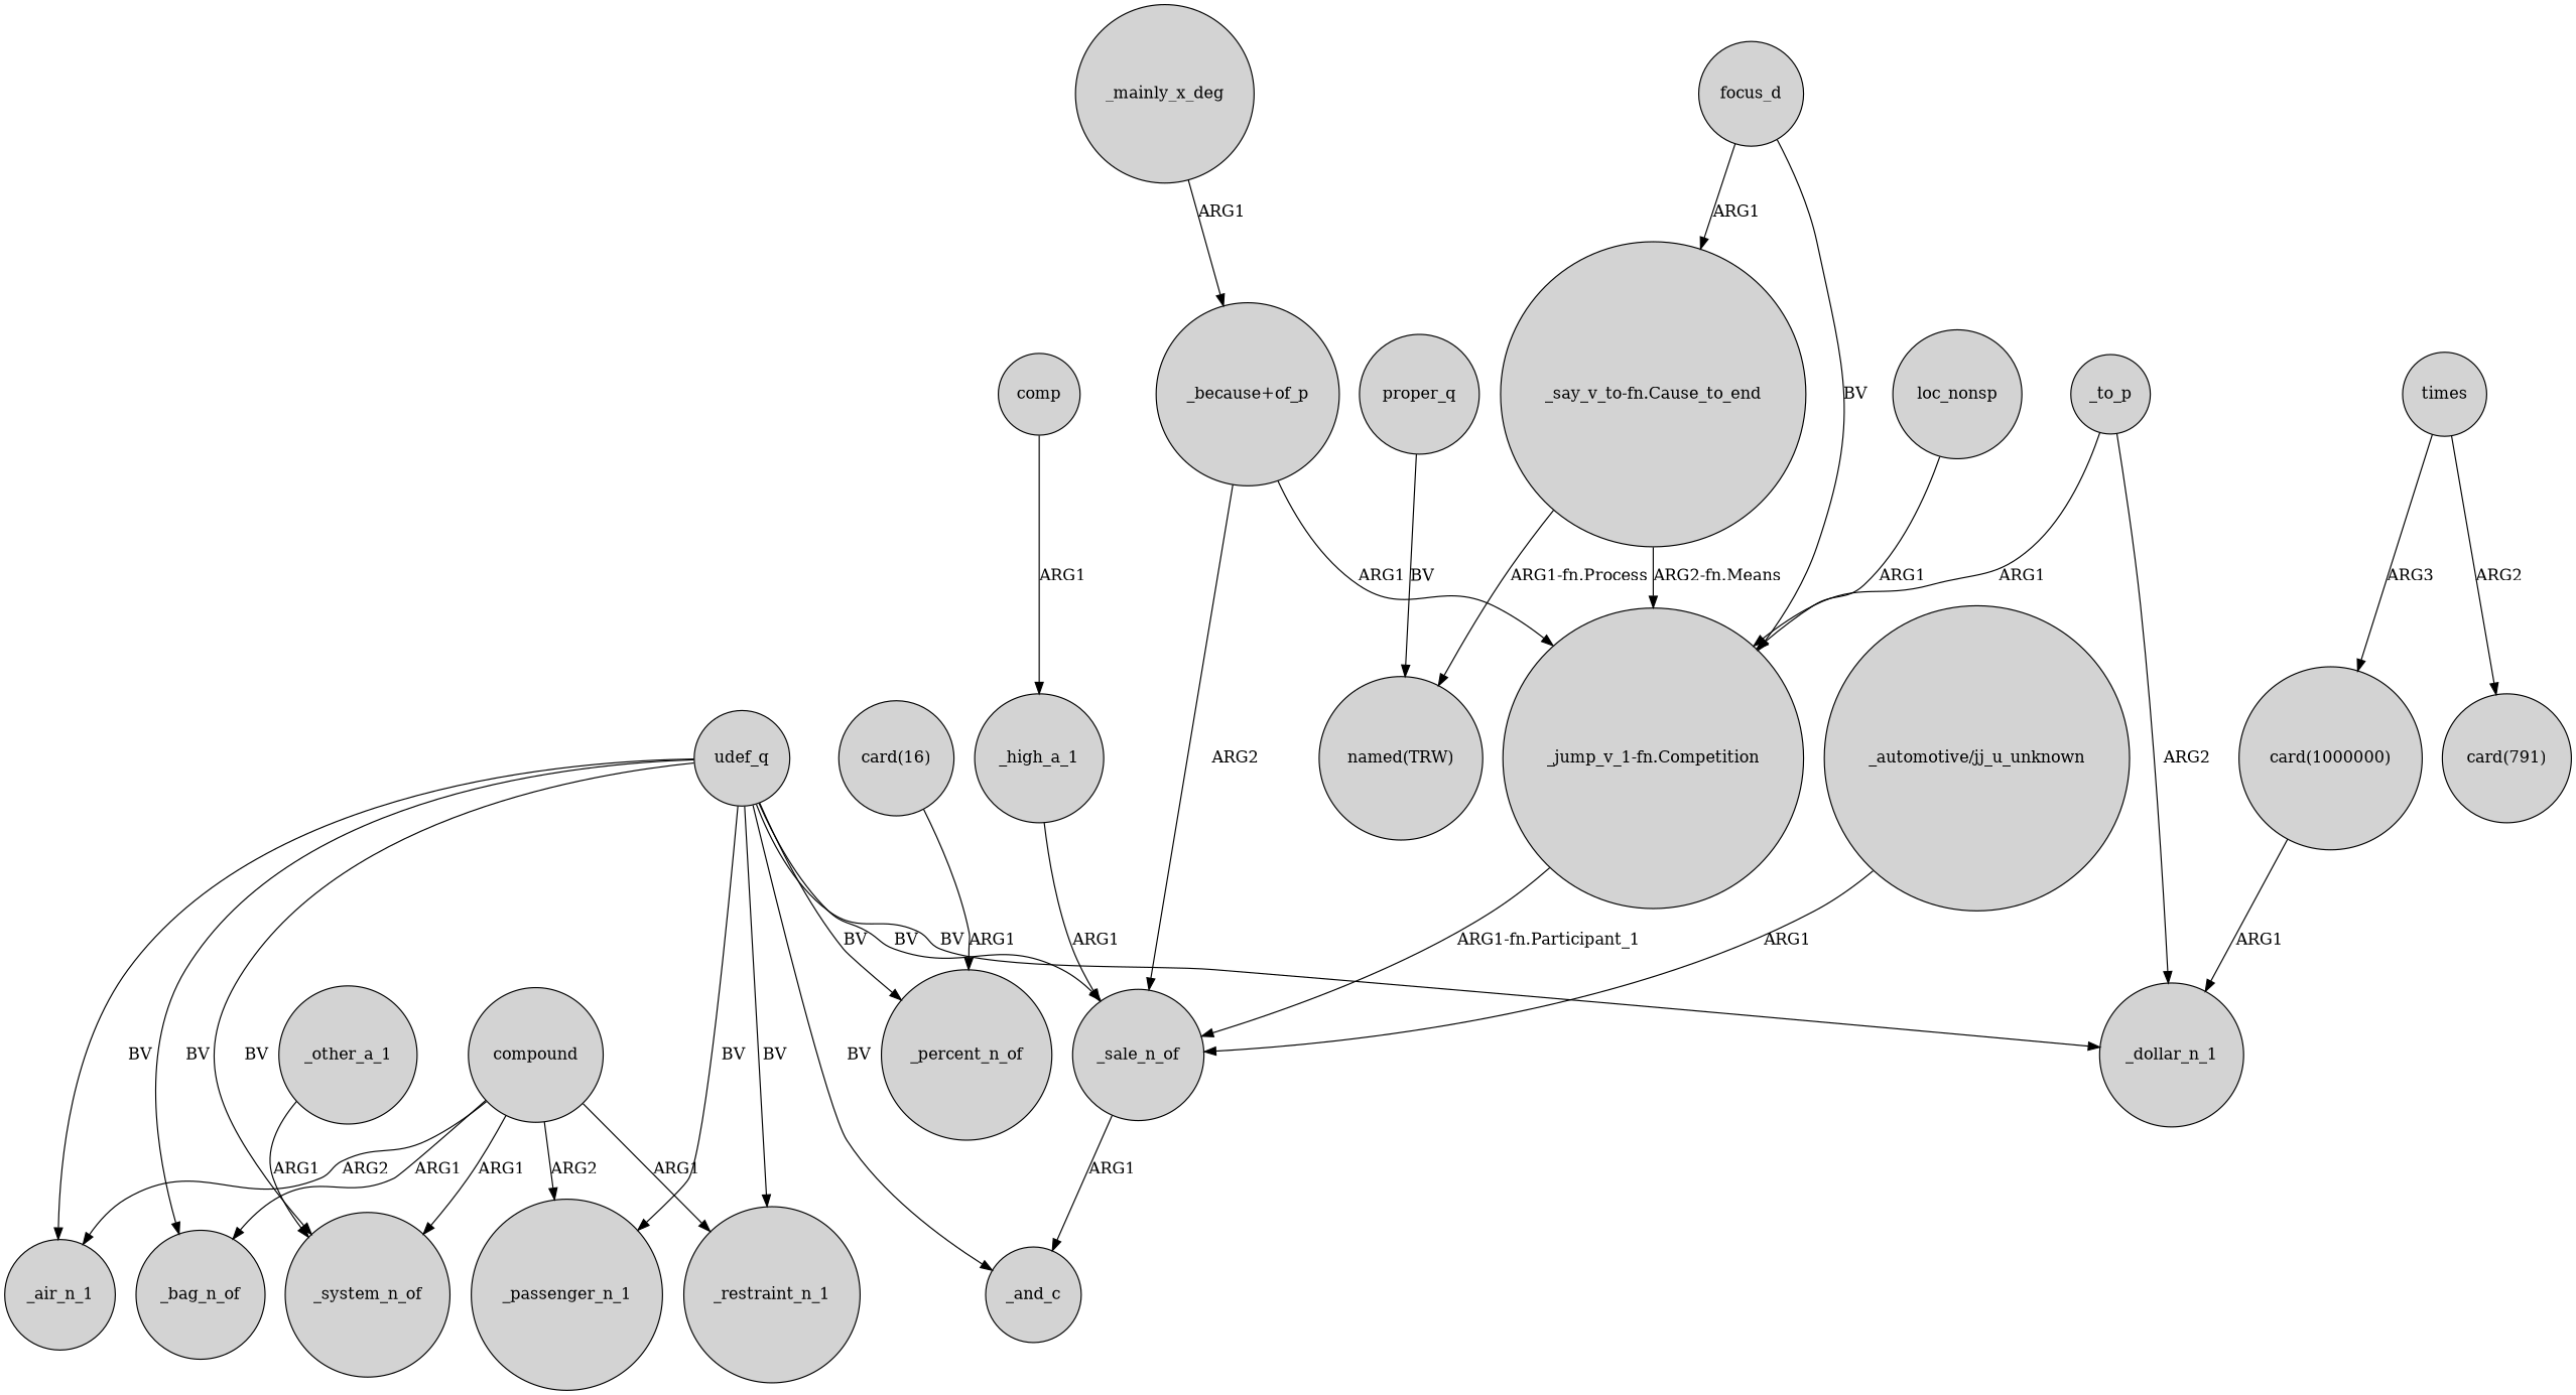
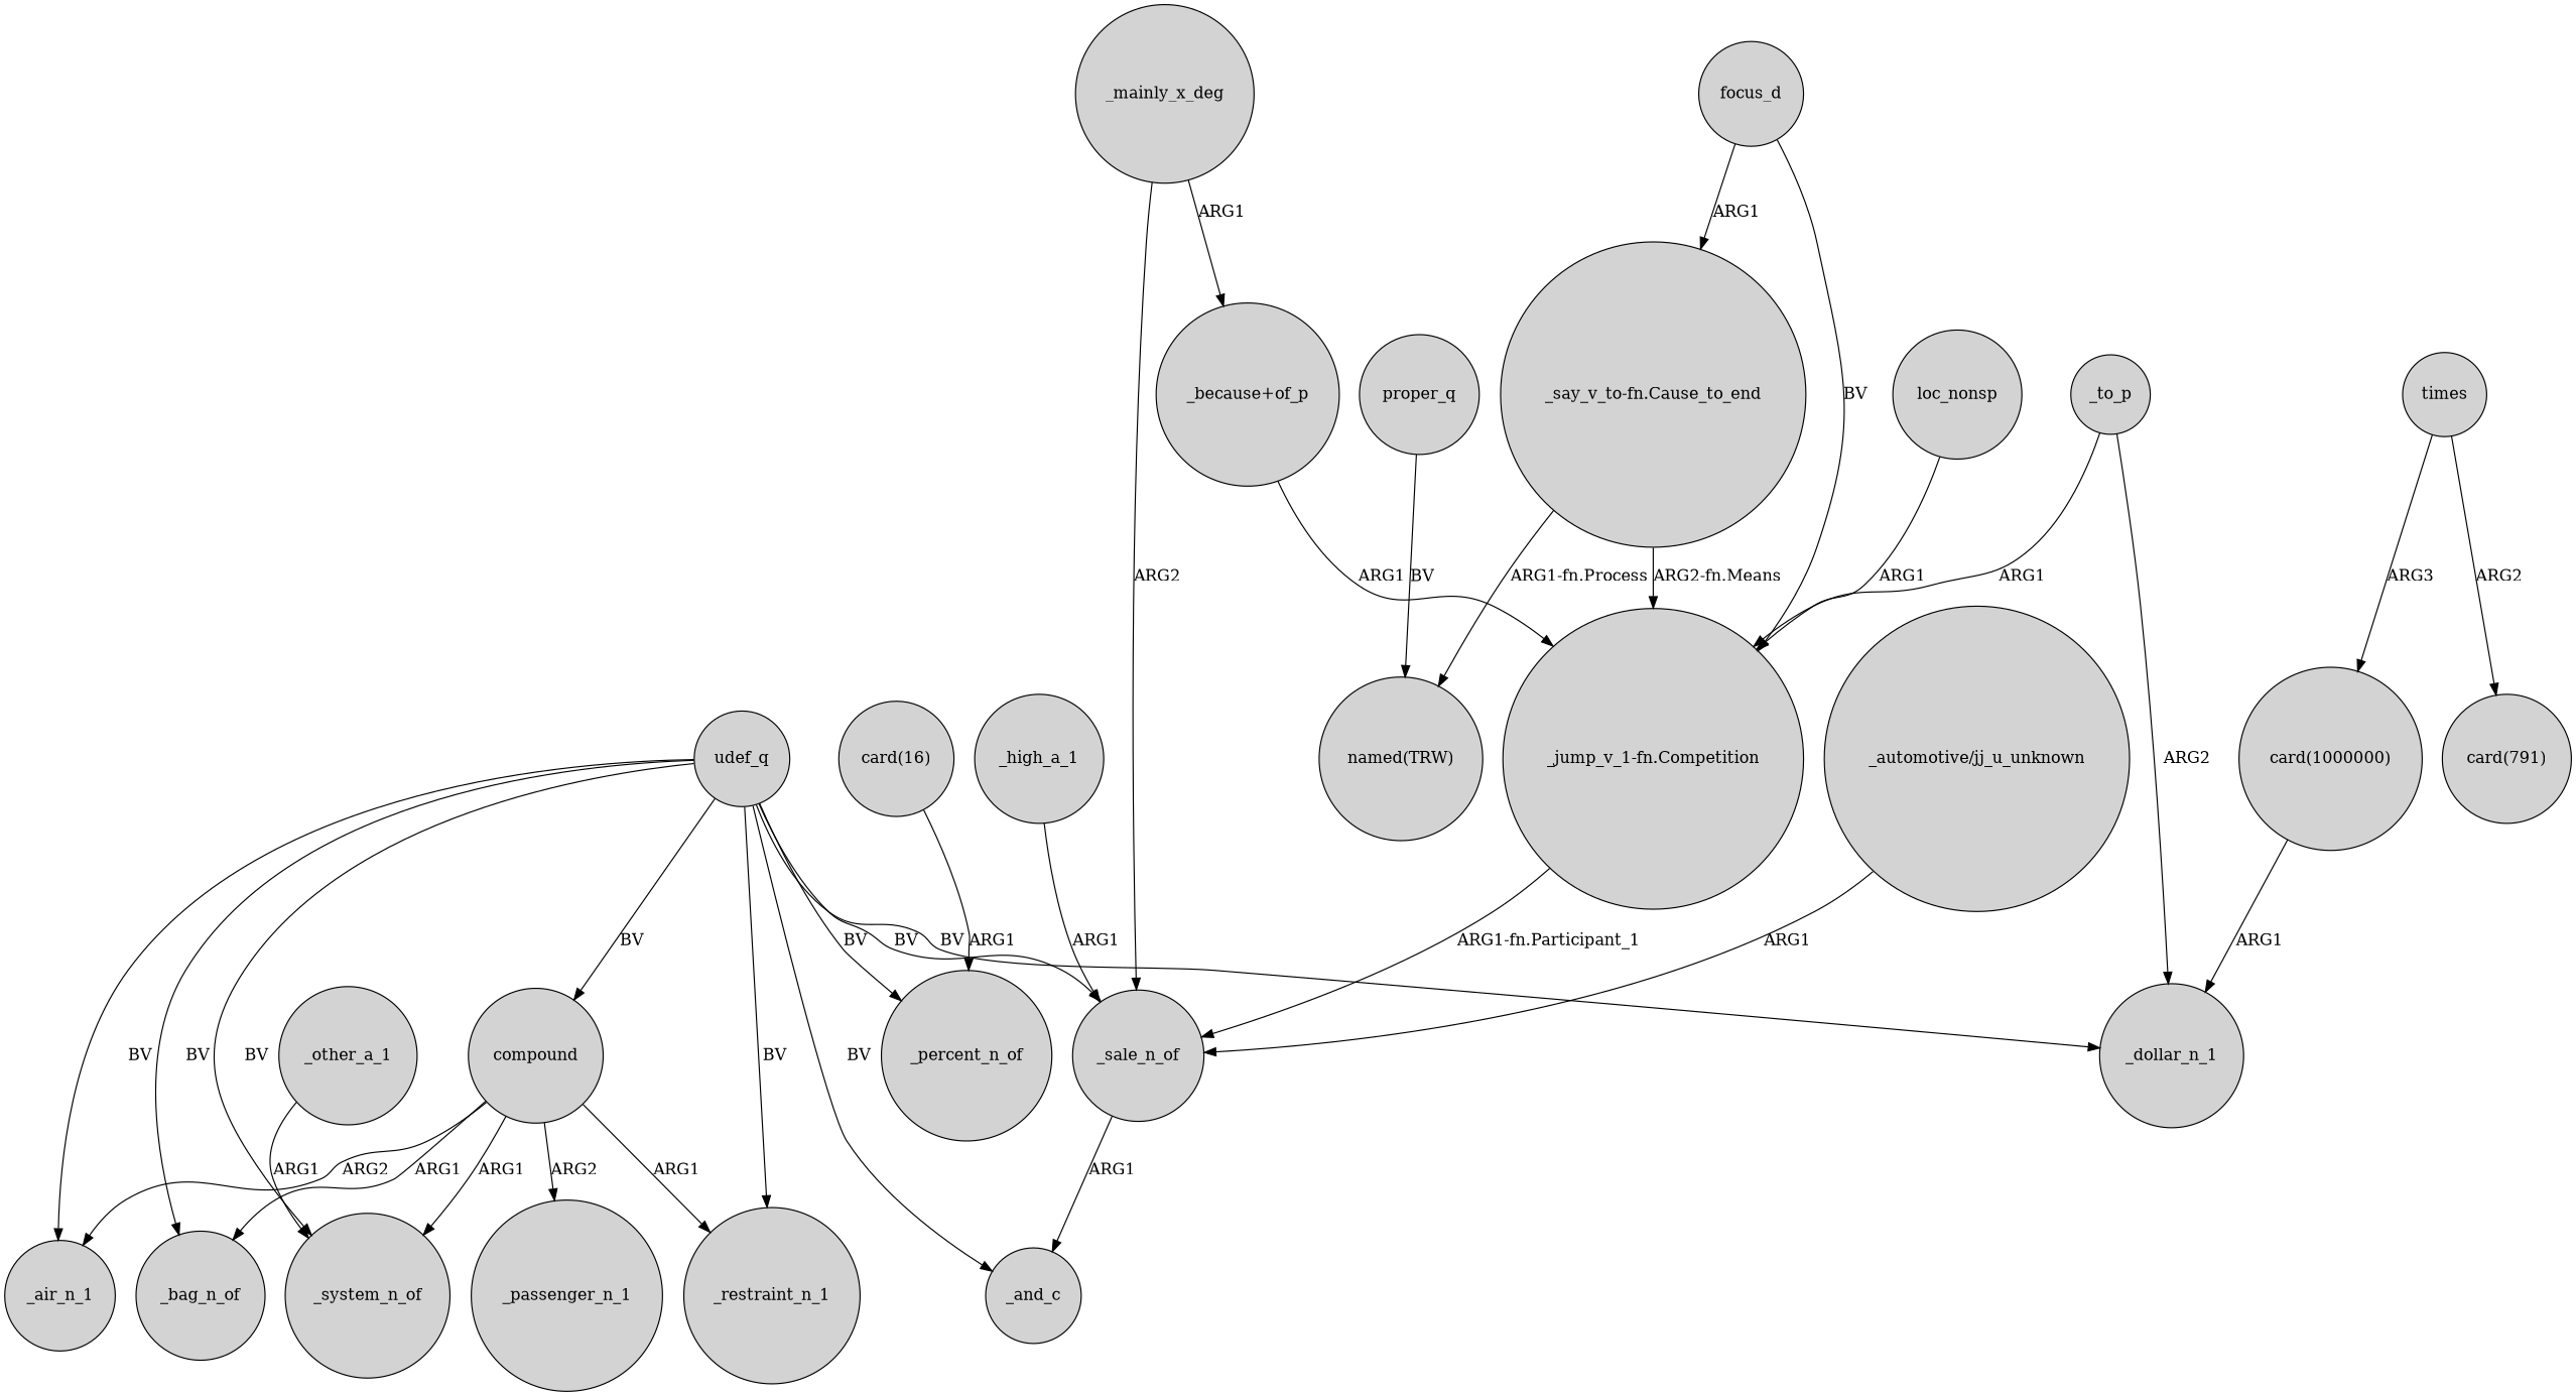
  digraph {
    node [shape=circle style=filled]
    compound
    _system_n_of
    _bag_n_of
    _air_n_1
    _restraint_n_1
    _passenger_n_1
    loc_nonsp
    "_jump_v_1-fn.Competition"
    _sale_n_of
    _and_c
    proper_q
    "named(TRW)"
    "_because+of_p"
    _high_a_1
    focus_d
    "_say_v_to-fn.Cause_to_end"
    udef_q
    _percent_n_of
    _dollar_n_1
    times
    "card(1000000)"
    "card(791)"
    _to_p
    _other_a_1
-   comp
    "_automotive/jj_u_unknown"
    "card(16)"
    _mainly_x_deg
    compound -> _system_n_of [label=ARG1]
    compound -> _bag_n_of [label=ARG1]
    compound -> _air_n_1 [label=ARG2]
    compound -> _restraint_n_1 [label=ARG1]
    compound -> _passenger_n_1 [label=ARG2]
    loc_nonsp -> "_jump_v_1-fn.Competition" [label=ARG1]
    "_jump_v_1-fn.Competition" -> _sale_n_of [label="ARG1-fn.Participant_1"]
    _sale_n_of -> _and_c [label=ARG1]
    proper_q -> "named(TRW)" [label=BV]
    "_because+of_p" -> "_jump_v_1-fn.Competition" [label=ARG1]
-   "_because+of_p" -> _sale_n_of [label=ARG2]
+   _mainly_x_deg -> _sale_n_of [label=ARG2]
    _high_a_1 -> _sale_n_of [label=ARG1]
    focus_d -> "_jump_v_1-fn.Competition" [label=BV]
    focus_d -> "_say_v_to-fn.Cause_to_end" [label=ARG1]
    "_say_v_to-fn.Cause_to_end" -> "_jump_v_1-fn.Competition" [label="ARG2-fn.Means"]
    "_say_v_to-fn.Cause_to_end" -> "named(TRW)" [label="ARG1-fn.Process"]
    udef_q -> _system_n_of [label=BV]
    udef_q -> _bag_n_of [label=BV]
    udef_q -> _air_n_1 [label=BV]
    udef_q -> _restraint_n_1 [label=BV]
-   udef_q -> _passenger_n_1 [label=BV]
+   udef_q -> compound [label=BV]
    udef_q -> _sale_n_of [label=BV]
    udef_q -> _and_c [label=BV]
    udef_q -> _percent_n_of [label=BV]
    udef_q -> _dollar_n_1 [label=BV]
    times -> "card(1000000)" [label=ARG3]
    times -> "card(791)" [label=ARG2]
    "card(1000000)" -> _dollar_n_1 [label=ARG1]
    _to_p -> "_jump_v_1-fn.Competition" [label=ARG1]
    _to_p -> _dollar_n_1 [label=ARG2]
    _other_a_1 -> _system_n_of [label=ARG1]
-   comp -> _high_a_1 [label=ARG1]
    "_automotive/jj_u_unknown" -> _sale_n_of [label=ARG1]
    "card(16)" -> _percent_n_of [label=ARG1]
    _mainly_x_deg -> "_because+of_p" [label=ARG1]
  }
